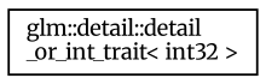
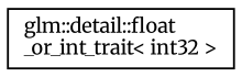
  digraph {
    rankdir=LR
    fontname=Merriweather
-   n1 [color=black fillcolor=white fontname=Merriweather fontsize=10 height=0.2 label="glm::detail::detail\l_or_int_trait\< int32 \>" shape=record style=filled width=0.4]
+   n1 [color=black fillcolor=white fontname=Merriweather fontsize=10 height=0.2 label="glm::detail::float\l_or_int_trait\< int32 \>" shape=record style=filled width=0.4]
  }
